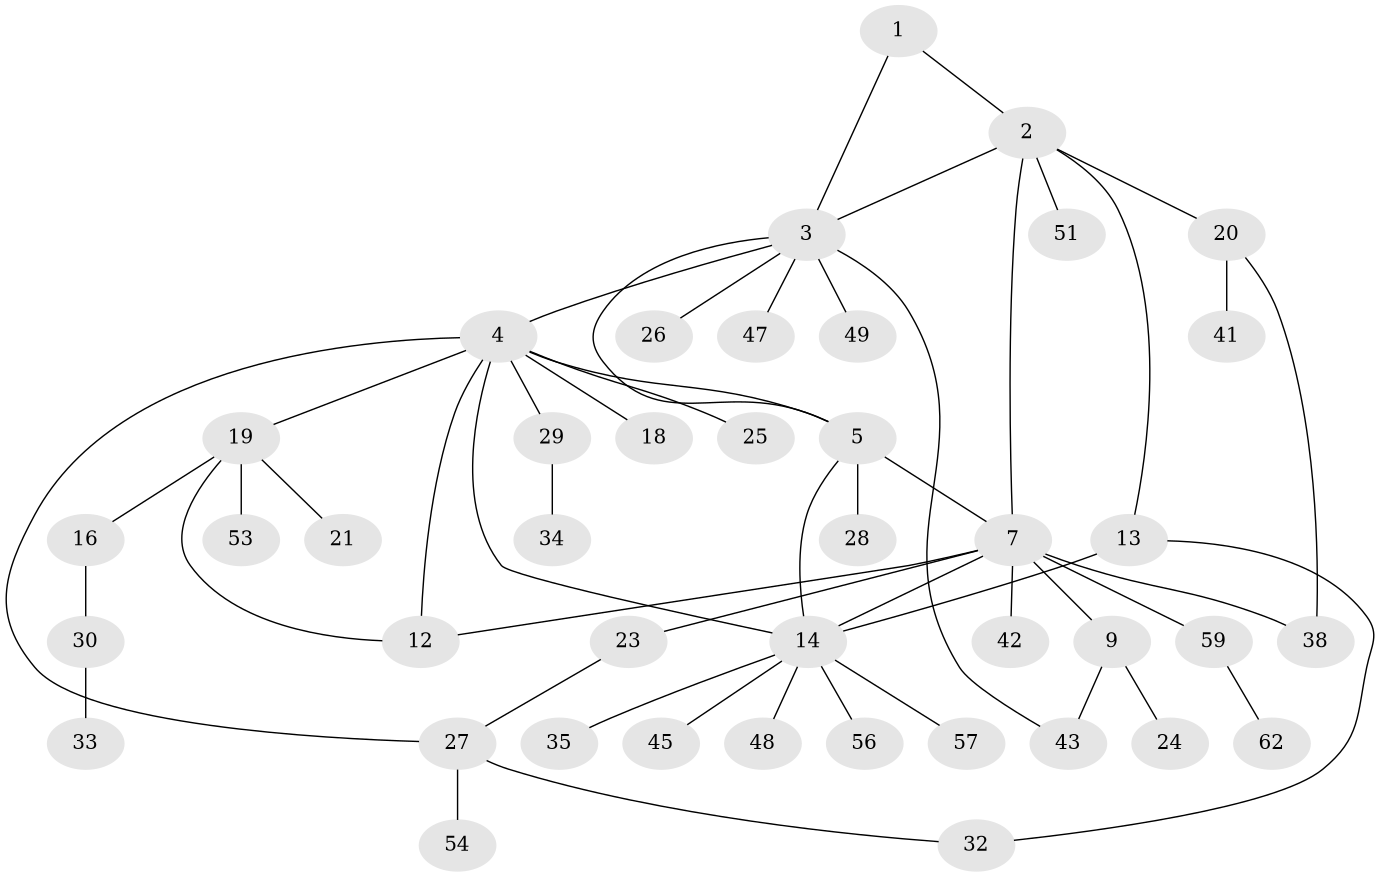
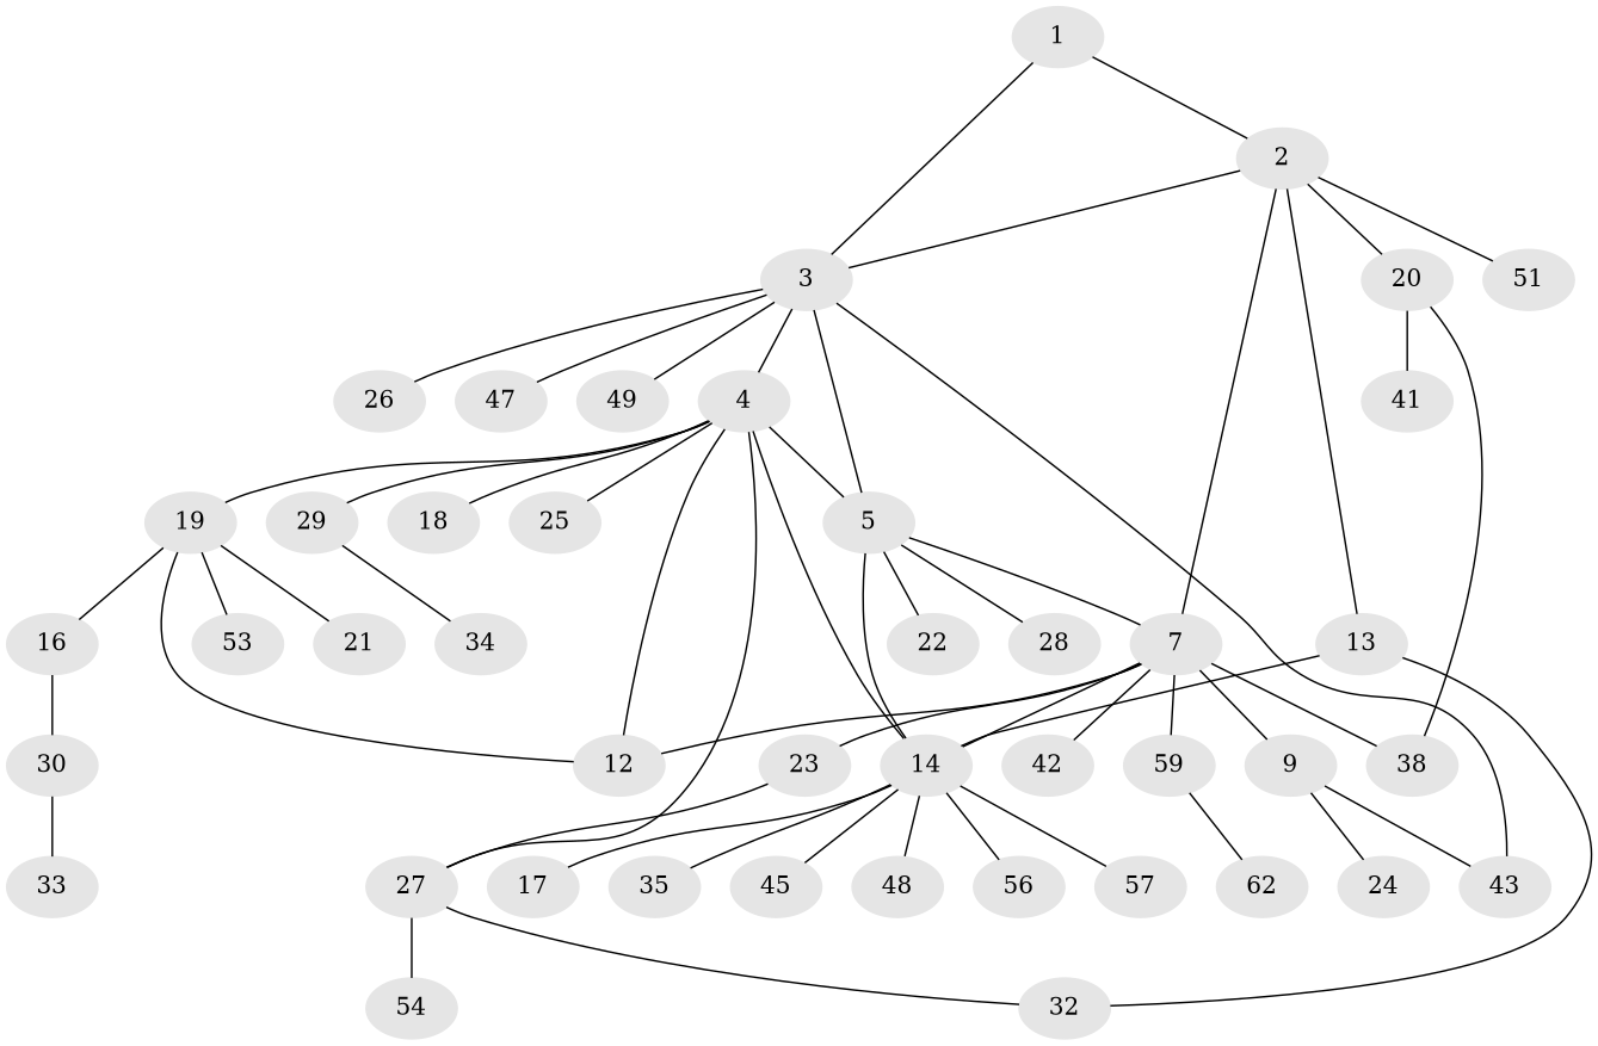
  graph {
    node [color=gray90 style=filled]
    2 [super="+55"]
    3 [super="+58"]
    7 [super="+8"]
    13 [super="+46"]
    20 [super="+44"]
    51 [super="+61"]
    1
    4 [super="+11"]
    5 [super="+6"]
    26
    43 [super="+50"]
    47
    49
    12 [super="+19"]
    14 [super="+15"]
    9 [super="+60"]
    23
    38
    42
    59
    32
    41
    n23 [label=19]
    18
    25
    27 [super="+39"]
    29
+   22 [super="+52"]
    28
    16 [super="+36"]
    21 [super="+37"]
    53
+   17
    35
    45
    48
    56
    57
    54
    34
    24 [super="+31"]
    62
    30
    33 [super="+40"]
    2 -- 3
    2 -- 7
    2 -- 13
    2 -- 20
    2 -- 51
    3 -- 4
    3 -- 5
    3 -- 26
    3 -- 43
    3 -- 47
    3 -- 49
    7 -- 12
    7 -- 14
    7 -- 9 [weight=2]
    7 -- 23
    7 -- 38
    7 -- 42
    7 -- 59
    13 -- 14 [weight=2]
    13 -- 32
    20 -- 38
    20 -- 41
    1 -- 2
    1 -- 3
    4 -- 5 [weight=2]
    4 -- 12 [weight=2]
    4 -- 14
    4 -- n23
    4 -- 18
    4 -- 25
    4 -- 27
    4 -- 29
    5 -- 7
    5 -- 14
+   5 -- 22
    5 -- 28
+   14 -- 17
    14 -- 35
    14 -- 45
    14 -- 48
    14 -- 56
    14 -- 57
    9 -- 43
    9 -- 24
    23 -- 27
    59 -- 62
    n23 -- 12
    n23 -- 16
    n23 -- 21
    n23 -- 53
    27 -- 32
    27 -- 54
    29 -- 34
    16 -- 30
    30 -- 33
  }
